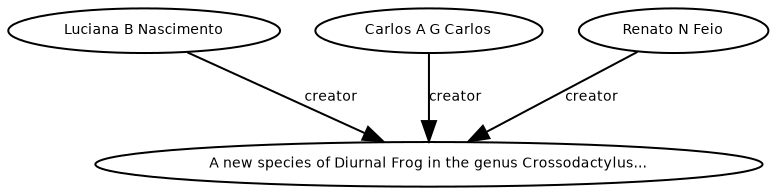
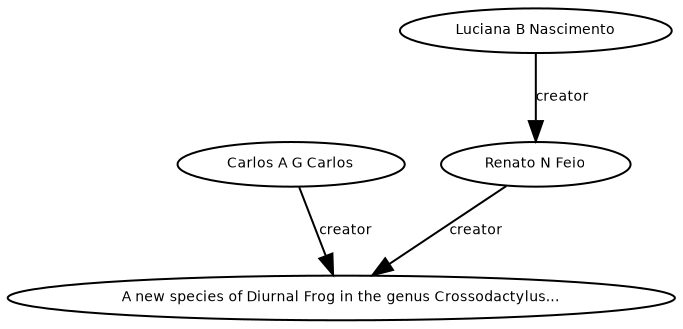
  digraph {
    node [fontname=Helvetica fontsize=7]
    edge [fontname=Helvetica fontsize=7]
    n1 [height=0.27433100247 label="A new species of Diurnal Frog in the genus Crossodactylus..." width=0.27433100247]
    n2 [height=0.27433100247 label="Luciana B Nascimento" width=0.27433100247]
    n3 [height=0.27433100247 label="Carlos A G Carlos" width=0.27433100247]
    n4 [height=0.27433100247 label="Renato N Feio" width=0.27433100247]
-   n2 -> n1 [label=creator]
+   n2 -> n4 [label=creator]
    n3 -> n1 [label=creator]
    n4 -> n1 [label=creator]
  }
